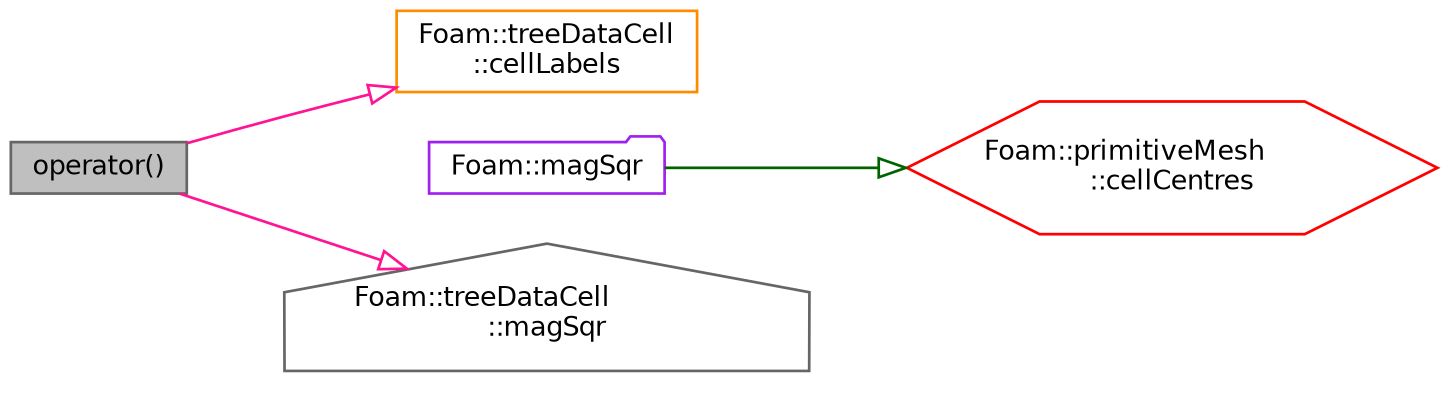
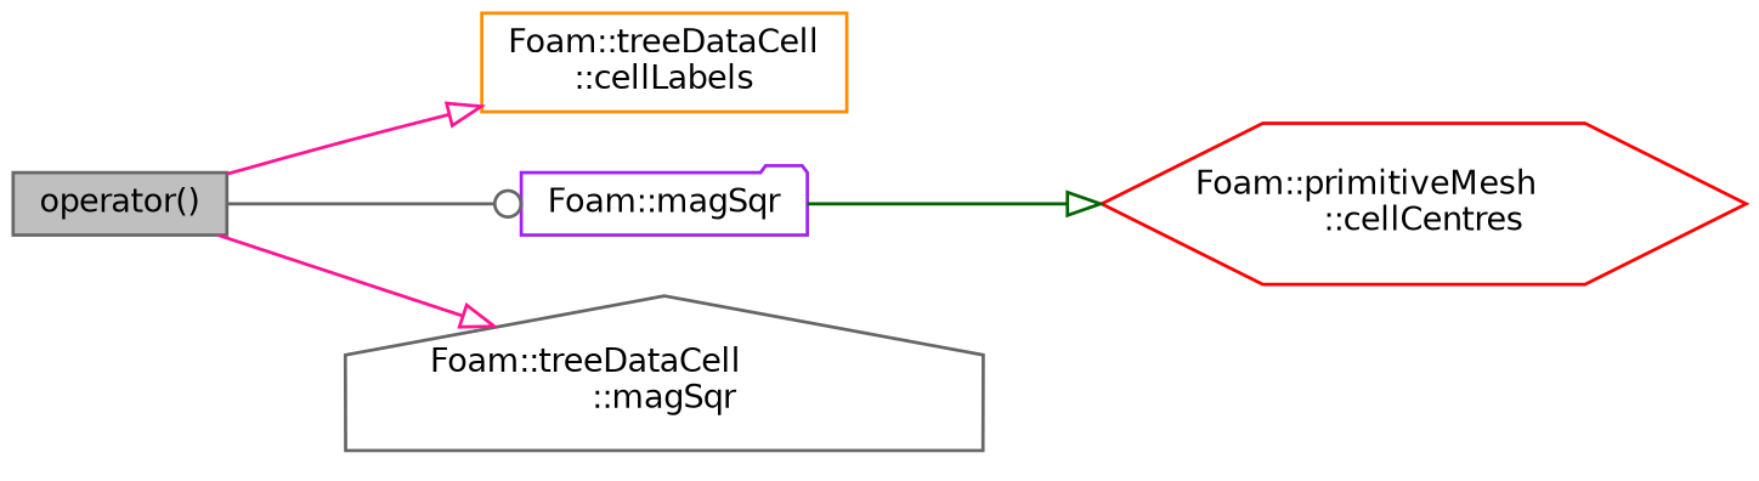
  digraph {
    rankdir=LR
    node [color=gray40 fontname=Helvetica fontsize=10 shape=box]
    edge [arrowhead=onormal color=deeppink fontname=Helvetica fontsize=10 labelfontname=Helvetica labelfontsize=10 style=solid]
    n1 [fillcolor=grey75 fontcolor=black height=0.2 label="operator()" style=filled width=0.4]
    n2 [color=darkorange height=0.2 label="Foam::treeDataCell\l::cellLabels" width=0.4]
    n3 [color=purple height=0.2 label="Foam::magSqr" shape=folder width=0.4]
    n4 [height=0.2 label="Foam::treeDataCell\l::magSqr" shape=house width=0.4]
    n5 [color=red height=0.2 label="Foam::primitiveMesh\l::cellCentres" shape=hexagon width=0.4]
    n1 -> n2
+   n1 -> n3 [arrowhead=odot color=gray40]
    n1 -> n4
    n3 -> n5 [color=darkgreen]
  }
